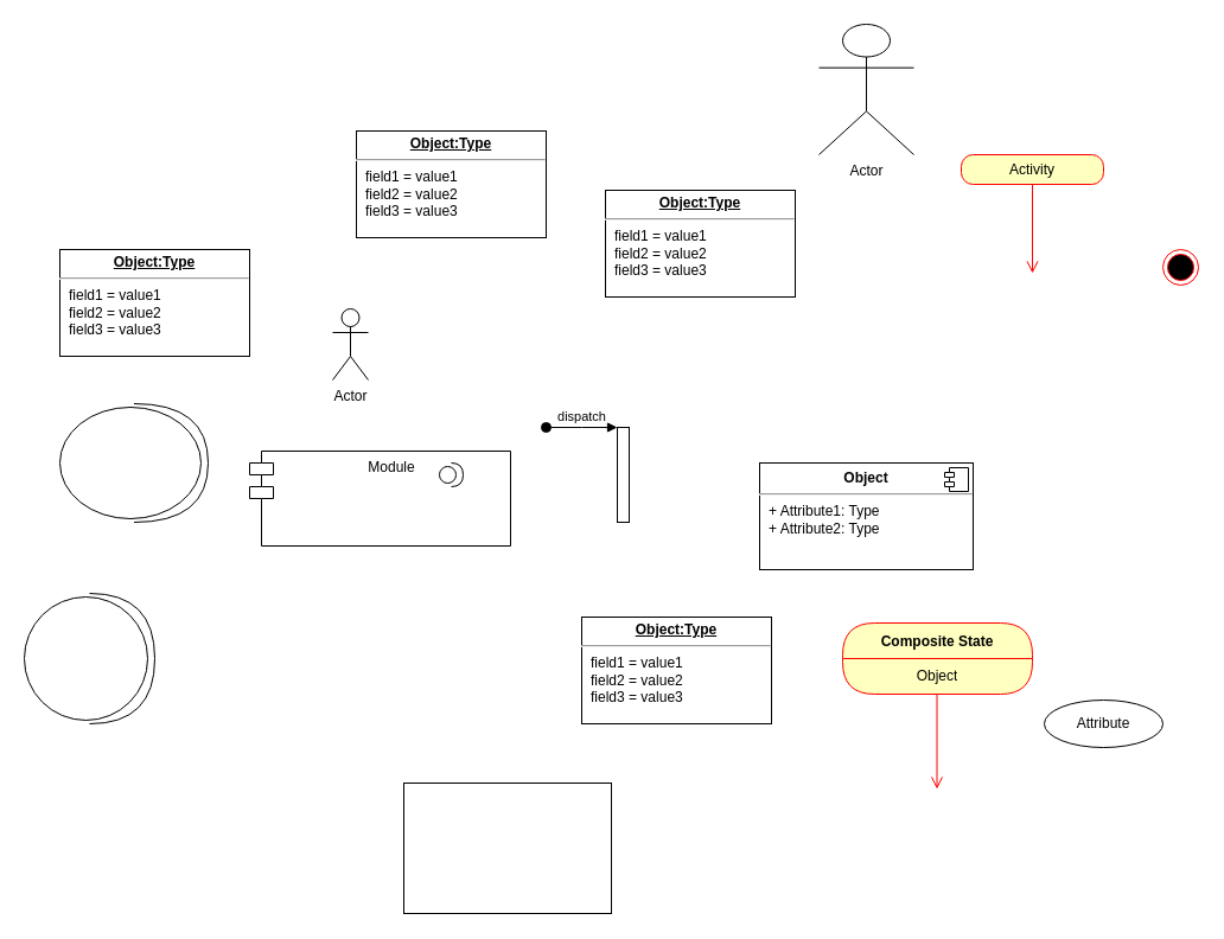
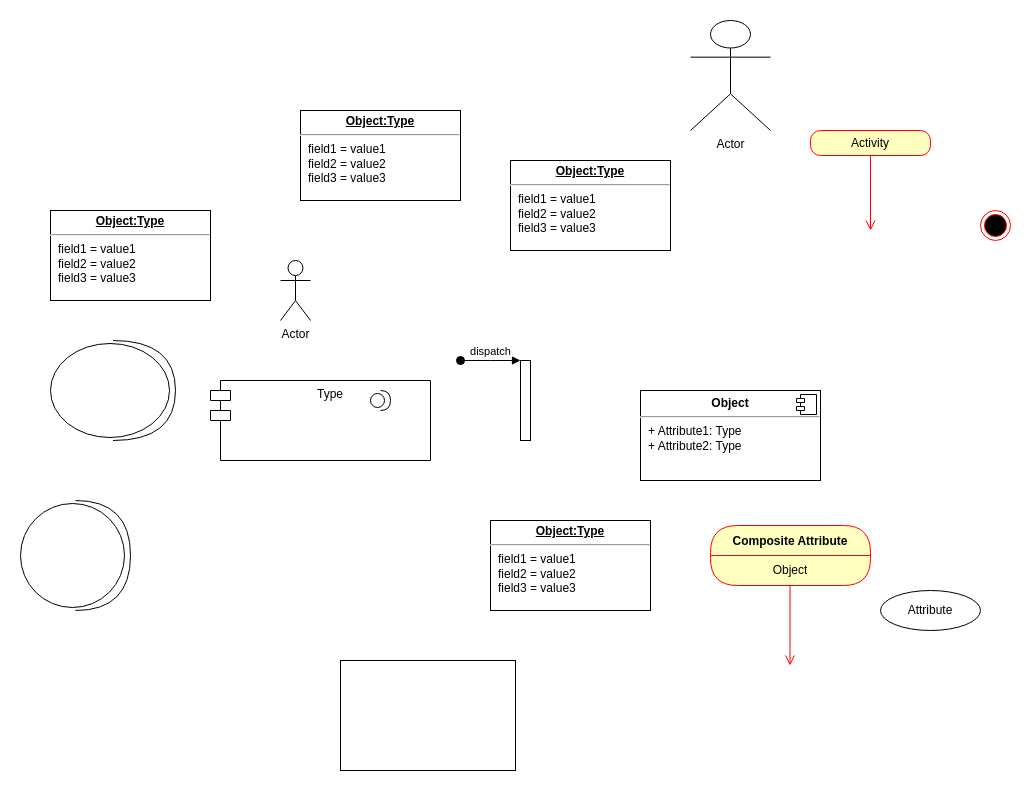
  <mxCell id="0" />
  <mxCell id="1" parent="0" />
  <mxCell id="2" value="" style="rounded=0;whiteSpace=wrap;html=1;" vertex="1" parent="1"><mxGeometry x="340" y="660" width="175" height="110" as="geometry" /></mxCell>
  <mxCell id="3" value="&lt;p style=&quot;margin:0px;margin-top:4px;text-align:center;text-decoration:underline;&quot;&gt;&lt;b&gt;Object:Type&lt;/b&gt;&lt;/p&gt;&lt;hr/&gt;&lt;p style=&quot;margin:0px;margin-left:8px;&quot;&gt;field1 = value1&lt;br/&gt;field2 = value2&lt;br&gt;field3 = value3&lt;/p&gt;" style="verticalAlign=top;align=left;overflow=fill;fontSize=12;fontFamily=Helvetica;html=1;whiteSpace=wrap;" vertex="1" parent="1"><mxGeometry x="510" y="160" width="160" height="90" as="geometry" /></mxCell>
  <mxCell id="4" value="&lt;p style=&quot;margin:0px;margin-top:4px;text-align:center;text-decoration:underline;&quot;&gt;&lt;b&gt;Object:Type&lt;/b&gt;&lt;/p&gt;&lt;hr/&gt;&lt;p style=&quot;margin:0px;margin-left:8px;&quot;&gt;field1 = value1&lt;br/&gt;field2 = value2&lt;br&gt;field3 = value3&lt;/p&gt;" style="verticalAlign=top;align=left;overflow=fill;fontSize=12;fontFamily=Helvetica;html=1;whiteSpace=wrap;" vertex="1" parent="1"><mxGeometry x="50" y="210" width="160" height="90" as="geometry" /></mxCell>
  <mxCell id="5" value="&lt;p style=&quot;margin:0px;margin-top:4px;text-align:center;text-decoration:underline;&quot;&gt;&lt;b&gt;Object:Type&lt;/b&gt;&lt;/p&gt;&lt;hr/&gt;&lt;p style=&quot;margin:0px;margin-left:8px;&quot;&gt;field1 = value1&lt;br/&gt;field2 = value2&lt;br&gt;field3 = value3&lt;/p&gt;" style="verticalAlign=top;align=left;overflow=fill;fontSize=12;fontFamily=Helvetica;html=1;whiteSpace=wrap;" vertex="1" parent="1"><mxGeometry x="300" y="110" width="160" height="90" as="geometry" /></mxCell>
- <mxCell id="6" value="Module" style="shape=module;align=left;spacingLeft=20;align=center;verticalAlign=top;whiteSpace=wrap;html=1;" vertex="1" parent="1"><mxGeometry x="210" y="380" width="220" height="80" as="geometry" /></mxCell>
+ <mxCell id="6" value="Type" style="shape=module;align=left;spacingLeft=20;align=center;verticalAlign=top;whiteSpace=wrap;html=1;" vertex="1" parent="1"><mxGeometry x="210" y="380" width="220" height="80" as="geometry" /></mxCell>
  <mxCell id="7" value="" style="shape=providedRequiredInterface;html=1;verticalLabelPosition=bottom;sketch=0;" vertex="1" parent="1"><mxGeometry x="20" y="500" width="110" height="110" as="geometry" /></mxCell>
  <mxCell id="8" value="&lt;p style=&quot;margin:0px;margin-top:6px;text-align:center;&quot;&gt;&lt;b&gt;Object&lt;/b&gt;&lt;/p&gt;&lt;hr/&gt;&lt;p style=&quot;margin:0px;margin-left:8px;&quot;&gt;+ Attribute1: Type&lt;br/&gt;+ Attribute2: Type&lt;/p&gt;" style="align=left;overflow=fill;html=1;dropTarget=0;whiteSpace=wrap;" vertex="1" parent="1"><mxGeometry x="640" y="390" width="180" height="90" as="geometry" /></mxCell>
  <mxCell id="9" value="" style="shape=component;jettyWidth=8;jettyHeight=4;" vertex="1" parent="8"><mxGeometry x="1" width="20" height="20" relative="1" as="geometry"><mxPoint x="-24" y="4" as="offset" /></mxGeometry></mxCell>
  <mxCell id="10" value="Attribute" style="ellipse;whiteSpace=wrap;html=1;align=center;" vertex="1" parent="1"><mxGeometry x="880" y="590" width="100" height="40" as="geometry" /></mxCell>
  <mxCell id="11" value="" style="ellipse;html=1;shape=endState;fillColor=#000000;strokeColor=#ff0000;" vertex="1" parent="1"><mxGeometry x="980" y="210" width="30" height="30" as="geometry" /></mxCell>
  <mxCell id="12" value="Activity" style="rounded=1;whiteSpace=wrap;html=1;arcSize=40;fontColor=#000000;fillColor=#ffffc0;strokeColor=#ff0000;" vertex="1" parent="1"><mxGeometry x="810" y="130" width="120" height="25" as="geometry" /></mxCell>
  <mxCell id="13" value="" style="edgeStyle=orthogonalEdgeStyle;html=1;verticalAlign=bottom;endArrow=open;endSize=8;strokeColor=#ff0000;rounded=0;" edge="1" source="12" parent="1"><mxGeometry relative="1" as="geometry"><mxPoint x="870" y="230" as="targetPoint" /></mxGeometry></mxCell>
  <mxCell id="14" value="" style="html=1;points=[];perimeter=orthogonalPerimeter;outlineConnect=0;targetShapes=umlLifeline;portConstraint=eastwest;newEdgeStyle={&quot;edgeStyle&quot;:&quot;elbowEdgeStyle&quot;,&quot;elbow&quot;:&quot;vertical&quot;,&quot;curved&quot;:0,&quot;rounded&quot;:0};" vertex="1" parent="1"><mxGeometry x="520" y="360" width="10" height="80" as="geometry" /></mxCell>
  <mxCell id="15" value="dispatch" style="html=1;verticalAlign=bottom;startArrow=oval;endArrow=block;startSize=8;edgeStyle=elbowEdgeStyle;elbow=vertical;curved=0;rounded=0;" edge="1" target="14" parent="1"><mxGeometry relative="1" as="geometry"><mxPoint x="460" y="360" as="sourcePoint" /></mxGeometry></mxCell>
- <mxCell id="16" value="Composite State" style="swimlane;fontStyle=1;align=center;verticalAlign=middle;childLayout=stackLayout;horizontal=1;startSize=30;horizontalStack=0;resizeParent=0;resizeLast=1;container=0;fontColor=#000000;collapsible=0;rounded=1;arcSize=30;strokeColor=#ff0000;fillColor=#ffffc0;swimlaneFillColor=#ffffc0;dropTarget=0;" vertex="1" parent="1"><mxGeometry x="710" y="525" width="160" height="60" as="geometry" /></mxCell>
+ <mxCell id="16" value="Composite Attribute" style="swimlane;fontStyle=1;align=center;verticalAlign=middle;childLayout=stackLayout;horizontal=1;startSize=30;horizontalStack=0;resizeParent=0;resizeLast=1;container=0;fontColor=#000000;collapsible=0;rounded=1;arcSize=30;strokeColor=#ff0000;fillColor=#ffffc0;swimlaneFillColor=#ffffc0;dropTarget=0;" vertex="1" parent="1"><mxGeometry x="710" y="525" width="160" height="60" as="geometry" /></mxCell>
  <mxCell id="17" value="" style="edgeStyle=orthogonalEdgeStyle;html=1;verticalAlign=bottom;endArrow=open;endSize=8;strokeColor=#ff0000;rounded=0;" edge="1" parent="1"><mxGeometry relative="1" as="geometry"><mxPoint x="789.5" y="665" as="targetPoint" /><mxPoint x="789.5" y="585" as="sourcePoint" /></mxGeometry></mxCell>
  <mxCell id="18" value="Object" style="text;html=1;strokeColor=none;fillColor=none;align=center;verticalAlign=middle;spacingLeft=4;spacingRight=4;whiteSpace=wrap;overflow=hidden;rotatable=0;fontColor=#000000;" vertex="1" parent="1"><mxGeometry x="710" y="555" width="160" height="30" as="geometry" /></mxCell>
  <mxCell id="19" value="" style="shape=providedRequiredInterface;html=1;verticalLabelPosition=bottom;sketch=0;" vertex="1" parent="1"><mxGeometry x="370" y="390" width="20" height="20" as="geometry" /></mxCell>
  <mxCell id="20" value="" style="shape=providedRequiredInterface;html=1;verticalLabelPosition=bottom;sketch=0;" vertex="1" parent="1"><mxGeometry x="50" y="340" width="125" height="100" as="geometry" /></mxCell>
  <mxCell id="21" value="Actor" style="shape=umlActor;verticalLabelPosition=bottom;verticalAlign=top;html=1;" vertex="1" parent="1"><mxGeometry x="690" y="20" width="80" height="110" as="geometry" /></mxCell>
  <mxCell id="22" value="&lt;p style=&quot;margin:0px;margin-top:4px;text-align:center;text-decoration:underline;&quot;&gt;&lt;b&gt;Object:Type&lt;/b&gt;&lt;/p&gt;&lt;hr/&gt;&lt;p style=&quot;margin:0px;margin-left:8px;&quot;&gt;field1 = value1&lt;br/&gt;field2 = value2&lt;br&gt;field3 = value3&lt;/p&gt;" style="verticalAlign=top;align=left;overflow=fill;fontSize=12;fontFamily=Helvetica;html=1;whiteSpace=wrap;" vertex="1" parent="1"><mxGeometry x="490" y="520" width="160" height="90" as="geometry" /></mxCell>
  <mxCell id="23" value="Actor" style="shape=umlActor;verticalLabelPosition=bottom;verticalAlign=top;html=1;" vertex="1" parent="1"><mxGeometry x="280" y="260" width="30" height="60" as="geometry" /></mxCell>
